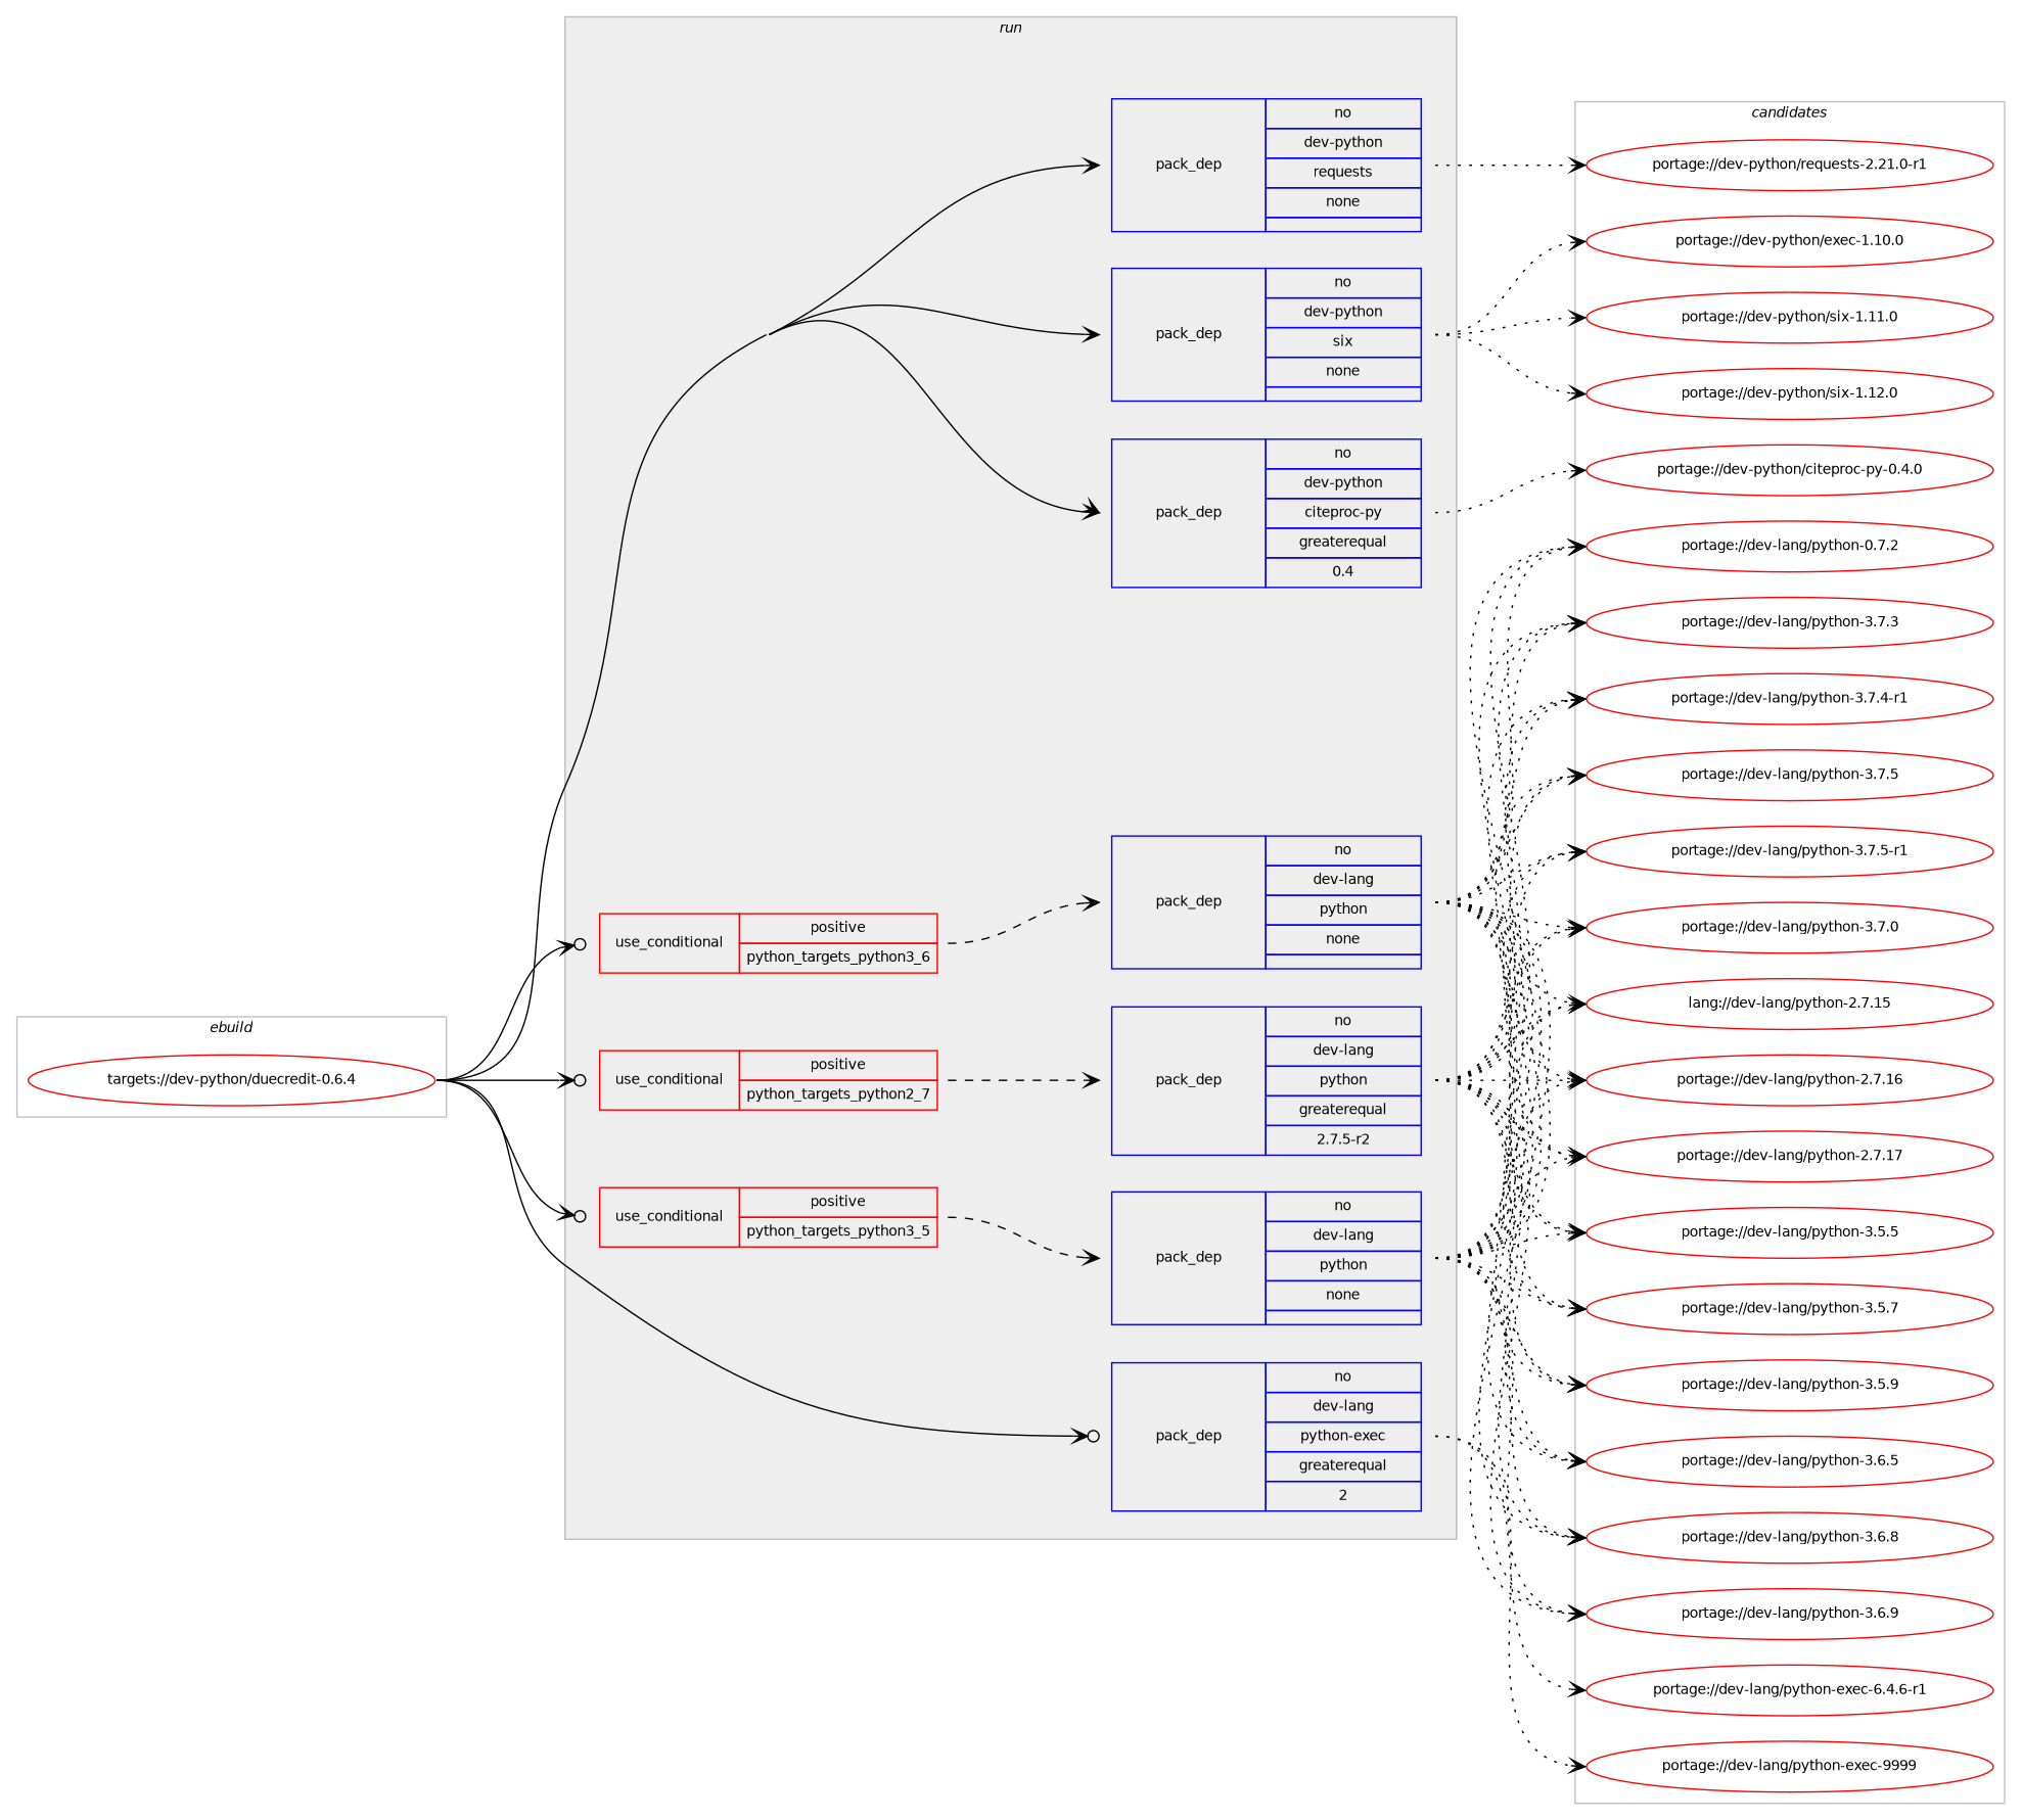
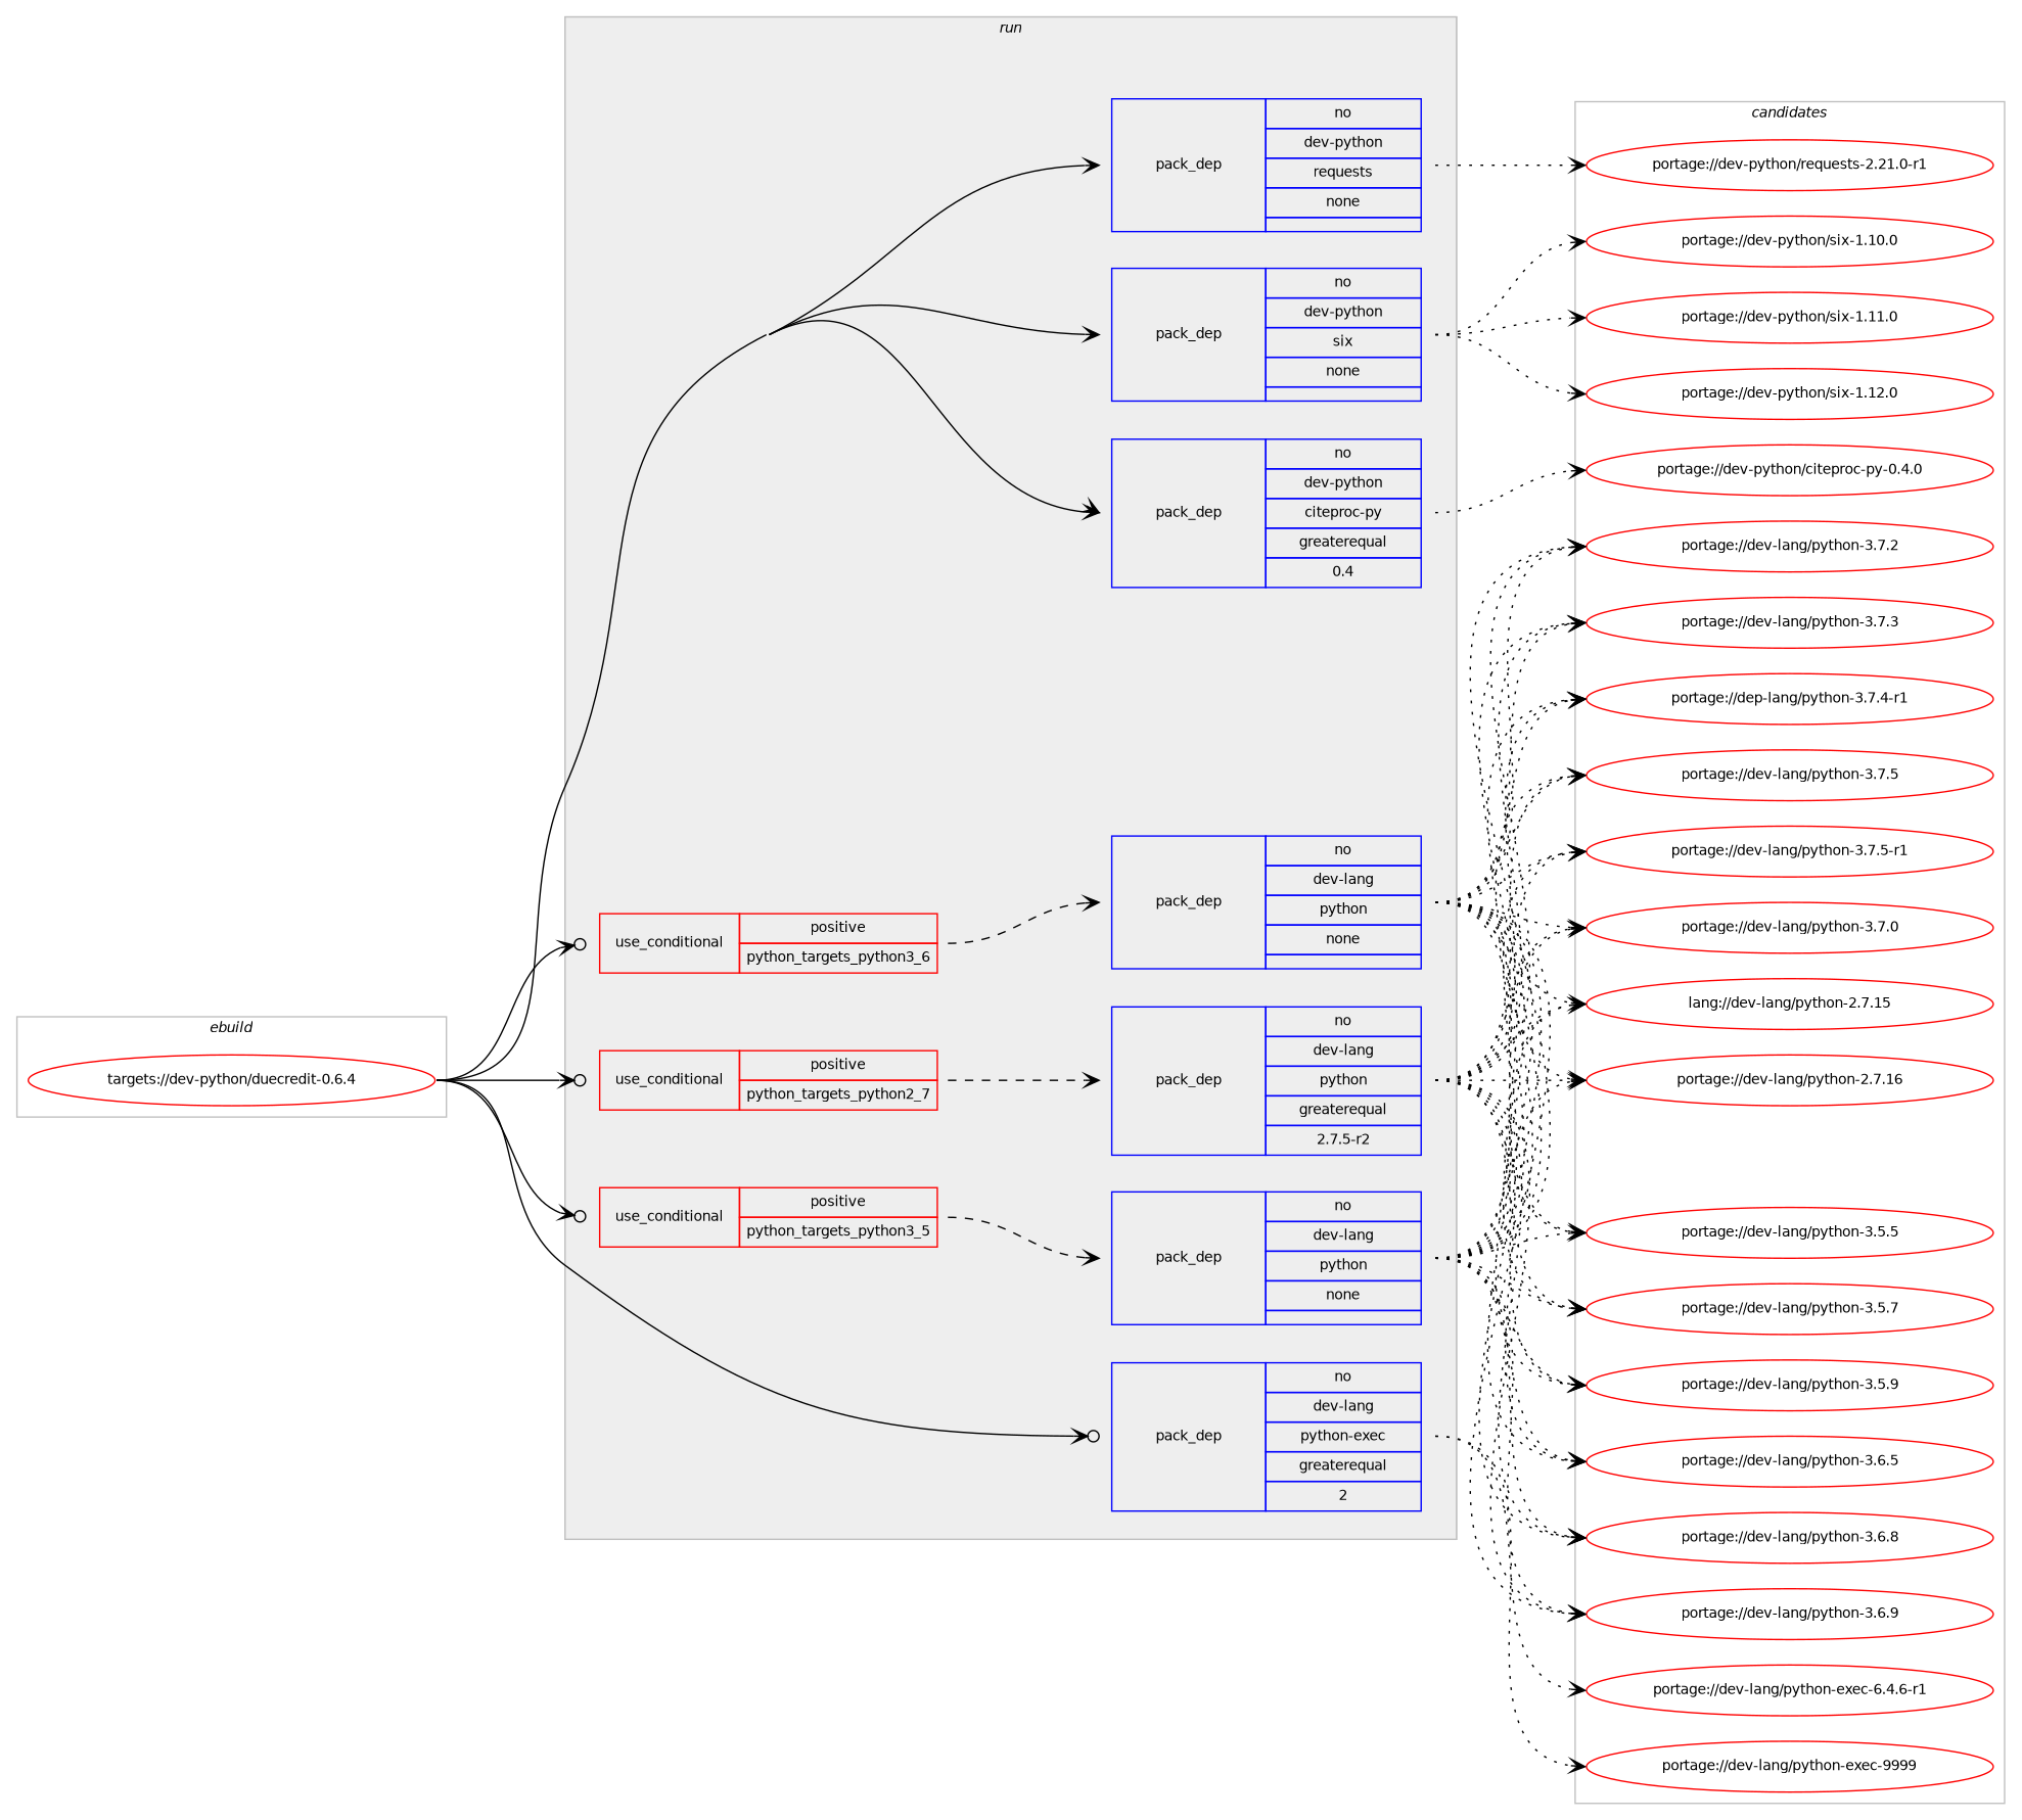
  digraph {
    compound=true
    concentrate=true
    fontname="DejaVu Sans"
    fontsize=10
    newrank=true
    rankdir=LR
    ranksep=1.5
    node [color=red fontname="DejaVu Sans" fontsize=10]
    edge [arrowhead=vee fontname="DejaVu Sans" headport=w style=dotted tailport=e weight=100]
    n1 [label="targets://dev-python/duecredit-0.6.4" width=4]
    n2 [color=blue label=<<TABLE BORDER="0" CELLBORDER="1" CELLSPACING="0" CELLPADDING="4" WIDTH="220"><TR><TD ROWSPAN="6" CELLPADDING="30">pack_dep</TD></TR><TR><TD WIDTH="110">no</TD></TR><TR><TD>dev-python</TD></TR><TR><TD>citeproc-py</TD></TR><TR><TD>greaterequal</TD></TR><TR><TD>0.4</TD></TR></TABLE>> shape=none]
    n3 [color=blue label=<<TABLE BORDER="0" CELLBORDER="1" CELLSPACING="0" CELLPADDING="4" WIDTH="220"><TR><TD ROWSPAN="6" CELLPADDING="30">pack_dep</TD></TR><TR><TD WIDTH="110">no</TD></TR><TR><TD>dev-python</TD></TR><TR><TD>requests</TD></TR><TR><TD>none</TD></TR><TR><TD></TD></TR></TABLE>> shape=none]
    n4 [color=blue label=<<TABLE BORDER="0" CELLBORDER="1" CELLSPACING="0" CELLPADDING="4" WIDTH="220"><TR><TD ROWSPAN="6" CELLPADDING="30">pack_dep</TD></TR><TR><TD WIDTH="110">no</TD></TR><TR><TD>dev-python</TD></TR><TR><TD>six</TD></TR><TR><TD>none</TD></TR><TR><TD></TD></TR></TABLE>> shape=none]
    n5 [color=blue label=<<TABLE BORDER="0" CELLBORDER="1" CELLSPACING="0" CELLPADDING="4" WIDTH="220"><TR><TD ROWSPAN="6" CELLPADDING="30">pack_dep</TD></TR><TR><TD WIDTH="110">no</TD></TR><TR><TD>dev-lang</TD></TR><TR><TD>python</TD></TR><TR><TD>greaterequal</TD></TR><TR><TD>2.7.5-r2</TD></TR></TABLE>> shape=none]
    n6 [label=<<TABLE BORDER="0" CELLBORDER="1" CELLSPACING="0" CELLPADDING="4"><TR><TD ROWSPAN="3" CELLPADDING="10">use_conditional</TD></TR><TR><TD>positive</TD></TR><TR><TD>python_targets_python2_7</TD></TR></TABLE>> shape=none]
    n7 [color=blue label=<<TABLE BORDER="0" CELLBORDER="1" CELLSPACING="0" CELLPADDING="4" WIDTH="220"><TR><TD ROWSPAN="6" CELLPADDING="30">pack_dep</TD></TR><TR><TD WIDTH="110">no</TD></TR><TR><TD>dev-lang</TD></TR><TR><TD>python</TD></TR><TR><TD>none</TD></TR><TR><TD></TD></TR></TABLE>> shape=none]
    n8 [label=<<TABLE BORDER="0" CELLBORDER="1" CELLSPACING="0" CELLPADDING="4"><TR><TD ROWSPAN="3" CELLPADDING="10">use_conditional</TD></TR><TR><TD>positive</TD></TR><TR><TD>python_targets_python3_5</TD></TR></TABLE>> shape=none]
    n9 [color=blue label=<<TABLE BORDER="0" CELLBORDER="1" CELLSPACING="0" CELLPADDING="4" WIDTH="220"><TR><TD ROWSPAN="6" CELLPADDING="30">pack_dep</TD></TR><TR><TD WIDTH="110">no</TD></TR><TR><TD>dev-lang</TD></TR><TR><TD>python</TD></TR><TR><TD>none</TD></TR><TR><TD></TD></TR></TABLE>> shape=none]
    n10 [label=<<TABLE BORDER="0" CELLBORDER="1" CELLSPACING="0" CELLPADDING="4"><TR><TD ROWSPAN="3" CELLPADDING="10">use_conditional</TD></TR><TR><TD>positive</TD></TR><TR><TD>python_targets_python3_6</TD></TR></TABLE>> shape=none]
    n11 [color=blue label=<<TABLE BORDER="0" CELLBORDER="1" CELLSPACING="0" CELLPADDING="4" WIDTH="220"><TR><TD ROWSPAN="6" CELLPADDING="30">pack_dep</TD></TR><TR><TD WIDTH="110">no</TD></TR><TR><TD>dev-lang</TD></TR><TR><TD>python-exec</TD></TR><TR><TD>greaterequal</TD></TR><TR><TD>2</TD></TR></TABLE>> shape=none]
    n12 [label="portage://dev-python/citeproc-py-0.4.0" width=4]
    n13 [label="portage://dev-python/requests-2.21.0-r1" width=4]
-   n14 [label="portage://dev-python/exec-1.10.0" width=4]
+   n14 [label="portage://dev-python/six-1.10.0" width=4]
    n15 [label="portage://dev-python/six-1.11.0" width=4]
    n16 [label="portage://dev-python/six-1.12.0" width=4]
    n17 [label="lang://dev-lang/python-2.7.15" width=4]
    n18 [label="portage://dev-lang/python-2.7.16" width=4]
-   n19 [label="portage://dev-lang/python-2.7.17" width=4]
    n20 [label="portage://dev-lang/python-3.5.5" width=4]
    n21 [label="portage://dev-lang/python-3.5.7" width=4]
    n22 [label="portage://dev-lang/python-3.5.9" width=4]
    n23 [label="portage://dev-lang/python-3.6.5" width=4]
    n24 [label="portage://dev-lang/python-3.6.8" width=4]
    n25 [label="portage://dev-lang/python-3.6.9" width=4]
-   n26 [label="portage://dev-lang/python-0.7.2" width=4]
+   n26 [label="portage://dev-lang/python-3.7.2" width=4]
    n27 [label="portage://dev-lang/python-3.7.3" width=4]
-   n28 [label="portage://dev-lang/python-3.7.4-r1" width=4]
+   n28 [label="portage://dep-lang/python-3.7.4-r1" width=4]
    n29 [label="portage://dev-lang/python-3.7.5" width=4]
    n30 [label="portage://dev-lang/python-3.7.5-r1" width=4]
    n31 [label="portage://dev-lang/python-3.7.0" width=4]
    n32 [label="portage://dev-lang/python-exec-6.4.6-r1" width=4]
    n33 [label="portage://dev-lang/python-exec-9999" width=4]
    subgraph cluster_1 {
      color=gray
      label=<<i>ebuild</i>>
      rank=same
      n1
    }
    subgraph cluster_2 {
      color=gray
      label=<<i>dependencies</i>>
      subgraph cluster_3 {
        color=gray
        fillcolor="#eeeeee"
        label=<<i>compile</i>>
        style=filled
        subgraph sub_4 {
          color=gray
          fillcolor="#eeeeee"
          label=<<i>compile</i>>
          style=filled
          n2
        }
        subgraph sub_5 {
          color=gray
          fillcolor="#eeeeee"
          label=<<i>compile</i>>
          style=filled
          n3
        }
        subgraph sub_6 {
          color=gray
          fillcolor="#eeeeee"
          label=<<i>compile</i>>
          style=filled
          n4
        }
      }
      subgraph cluster_7 {
        color=gray
        fillcolor="#eeeeee"
        label=<<i>compile and run</i>>
        style=filled
        subgraph sub_8 {
          color=gray
          fillcolor="#eeeeee"
          label=<<i>compile and run</i>>
          style=filled
          n6
          subgraph sub_9 {
            color=gray
            fillcolor="#eeeeee"
            label=<<i>compile and run</i>>
            style=filled
            n5
          }
        }
        subgraph sub_10 {
          color=gray
          fillcolor="#eeeeee"
          label=<<i>compile and run</i>>
          style=filled
          n8
          subgraph sub_11 {
            color=gray
            fillcolor="#eeeeee"
            label=<<i>compile and run</i>>
            style=filled
            n7
          }
        }
        subgraph sub_12 {
          color=gray
          fillcolor="#eeeeee"
          label=<<i>compile and run</i>>
          style=filled
          n10
          subgraph sub_13 {
            color=gray
            fillcolor="#eeeeee"
            label=<<i>compile and run</i>>
            style=filled
            n9
          }
        }
        subgraph sub_14 {
          color=gray
          fillcolor="#eeeeee"
          label=<<i>compile and run</i>>
          style=filled
          n11
        }
      }
      subgraph cluster_15 {
        color=gray
        fillcolor="#eeeeee"
        label=<<i>run</i>>
        style=filled
      }
    }
    subgraph cluster_16 {
      color=gray
      label=<<i>candidates</i>>
      rank=same
      subgraph sub_17 {
        color=black
        label=<<i>candidates</i>>
        nodesep=1
        rank=same
        n12
      }
      subgraph sub_18 {
        color=black
        label=<<i>candidates</i>>
        nodesep=1
        rank=same
        n13
      }
      subgraph sub_19 {
        color=black
        label=<<i>candidates</i>>
        nodesep=1
        rank=same
        n14
        n15
        n16
      }
      subgraph sub_20 {
        color=black
        label=<<i>candidates</i>>
        nodesep=1
        rank=same
        n17
        n18
-       n19
        n20
        n21
        n22
        n23
        n24
        n25
        n26
        n27
        n28
        n29
        n30
        n31
      }
      subgraph sub_21 {
        color=black
        label=<<i>candidates</i>>
        nodesep=1
        rank=same
        n17
        n18
-       n19
        n20
        n21
        n22
        n23
        n24
        n25
        n26
        n27
        n28
        n29
        n30
        n31
      }
      subgraph sub_22 {
        color=black
        label=<<i>candidates</i>>
        nodesep=1
        rank=same
        n17
        n18
-       n19
        n20
        n21
        n22
        n23
        n24
        n25
        n26
        n27
        n28
        n29
        n30
        n31
      }
      subgraph sub_23 {
        color=black
        label=<<i>candidates</i>>
        nodesep=1
        rank=same
        n32
        n33
      }
    }
    n1 -> n2 [style=solid weight=20]
    n1 -> n3 [style=solid weight=20]
    n1 -> n4 [style=solid weight=20]
    n1 -> n6 [arrowhead=odotvee style=solid weight=20]
    n1 -> n8 [arrowhead=odotvee style=solid weight=20]
    n1 -> n10 [arrowhead=odotvee style=solid weight=20]
    n1 -> n11 [arrowhead=odotvee style=solid weight=20]
    n2 -> n12
    n3 -> n13
    n4 -> n14
    n4 -> n15
    n4 -> n16
    n5 -> n17
    n5 -> n18
-   n5 -> n19
    n5 -> n20
    n5 -> n21
    n5 -> n22
    n5 -> n23
    n5 -> n24
    n5 -> n25
    n5 -> n26
    n5 -> n27
    n5 -> n28
    n5 -> n29
    n5 -> n30
    n5 -> n31
    n6 -> n5 [style=dashed weight=20]
    n7 -> n17
    n7 -> n18
-   n7 -> n19
    n7 -> n20
    n7 -> n21
    n7 -> n22
    n7 -> n23
    n7 -> n24
    n7 -> n25
    n7 -> n26
    n7 -> n27
    n7 -> n28
    n7 -> n29
    n7 -> n30
    n7 -> n31
    n8 -> n7 [style=dashed weight=20]
    n9 -> n17
    n9 -> n18
-   n9 -> n19
    n9 -> n20
    n9 -> n21
    n9 -> n22
    n9 -> n23
    n9 -> n24
    n9 -> n25
    n9 -> n26
    n9 -> n27
    n9 -> n28
    n9 -> n29
    n9 -> n30
    n9 -> n31
    n10 -> n9 [style=dashed weight=20]
    n11 -> n32
    n11 -> n33
  }
